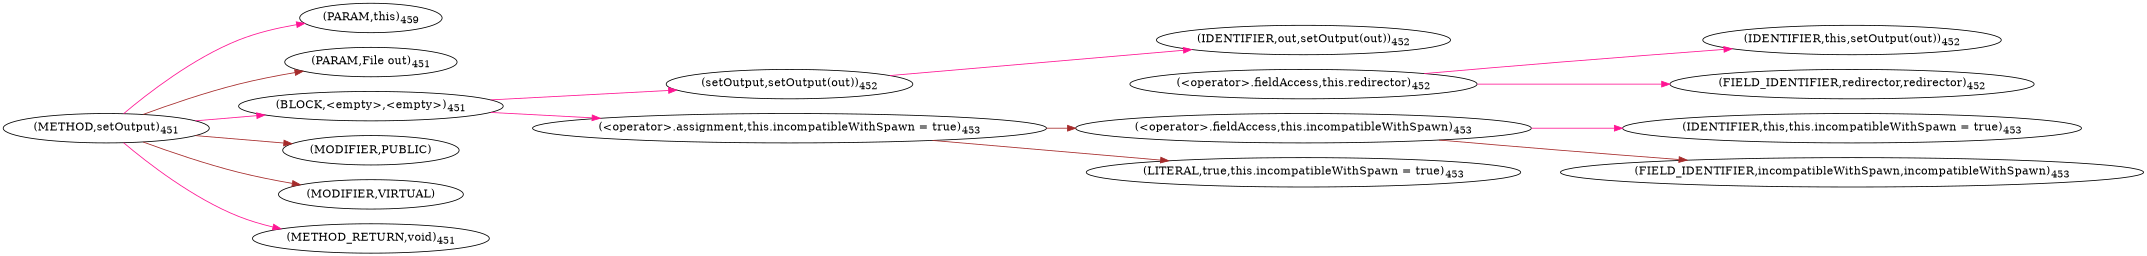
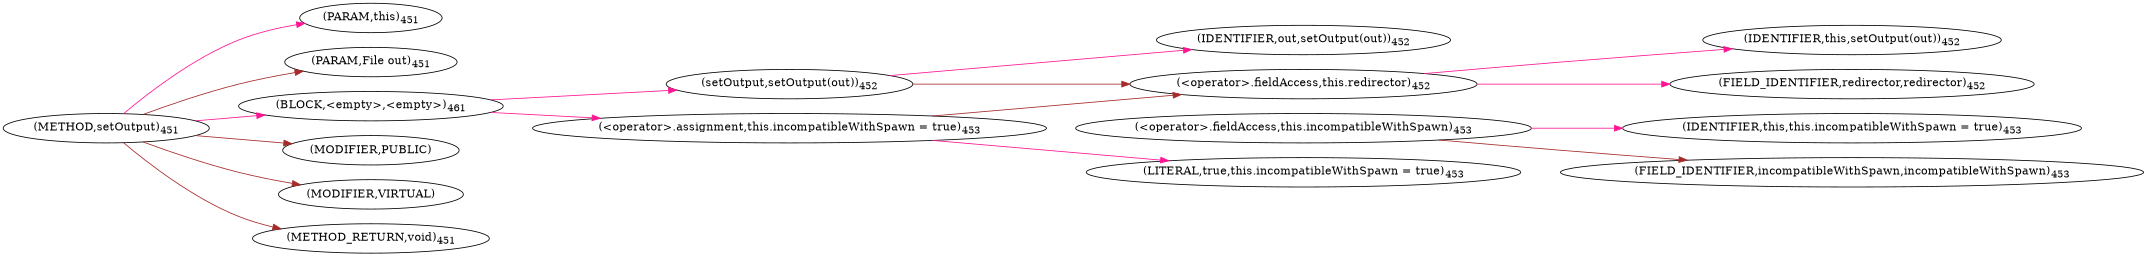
  digraph {
    rankdir=LR
    edge [color=deeppink]
    n1 [label=<(METHOD,setOutput)<SUB>451</SUB>>]
-   n2 [label=<(PARAM,this)<SUB>459</SUB>>]
+   n2 [label=<(PARAM,this)<SUB>451</SUB>>]
    n3 [label=<(PARAM,File out)<SUB>451</SUB>>]
-   n4 [label=<(BLOCK,&lt;empty&gt;,&lt;empty&gt;)<SUB>451</SUB>>]
+   n4 [label=<(BLOCK,&lt;empty&gt;,&lt;empty&gt;)<SUB>461</SUB>>]
    n5 [label=<(MODIFIER,PUBLIC)>]
    n6 [label=<(MODIFIER,VIRTUAL)>]
    n7 [label=<(METHOD_RETURN,void)<SUB>451</SUB>>]
    n8 [label=<(setOutput,setOutput(out))<SUB>452</SUB>>]
    n9 [label=<(&lt;operator&gt;.assignment,this.incompatibleWithSpawn = true)<SUB>453</SUB>>]
    n10 [label=<(&lt;operator&gt;.fieldAccess,this.redirector)<SUB>452</SUB>>]
    n11 [label=<(IDENTIFIER,out,setOutput(out))<SUB>452</SUB>>]
    n12 [label=<(&lt;operator&gt;.fieldAccess,this.incompatibleWithSpawn)<SUB>453</SUB>>]
    n13 [label=<(LITERAL,true,this.incompatibleWithSpawn = true)<SUB>453</SUB>>]
    n14 [label=<(IDENTIFIER,this,setOutput(out))<SUB>452</SUB>>]
    n15 [label=<(FIELD_IDENTIFIER,redirector,redirector)<SUB>452</SUB>>]
    n16 [label=<(IDENTIFIER,this,this.incompatibleWithSpawn = true)<SUB>453</SUB>>]
    n17 [label=<(FIELD_IDENTIFIER,incompatibleWithSpawn,incompatibleWithSpawn)<SUB>453</SUB>>]
    n1 -> n2
    n1 -> n3 [color=brown]
    n1 -> n4
    n1 -> n5 [color=brown]
    n1 -> n6 [color=brown]
-   n1 -> n7
+   n1 -> n7 [color=brown]
    n4 -> n8
    n4 -> n9
+   n8 -> n10 [color=brown]
    n8 -> n11
-   n9 -> n12 [color=brown]
-   n9 -> n13 [color=brown]
+   n9 -> n10 [color=brown]
+   n9 -> n13
    n10 -> n14
    n10 -> n15
    n12 -> n16
    n12 -> n17 [color=brown]
  }
